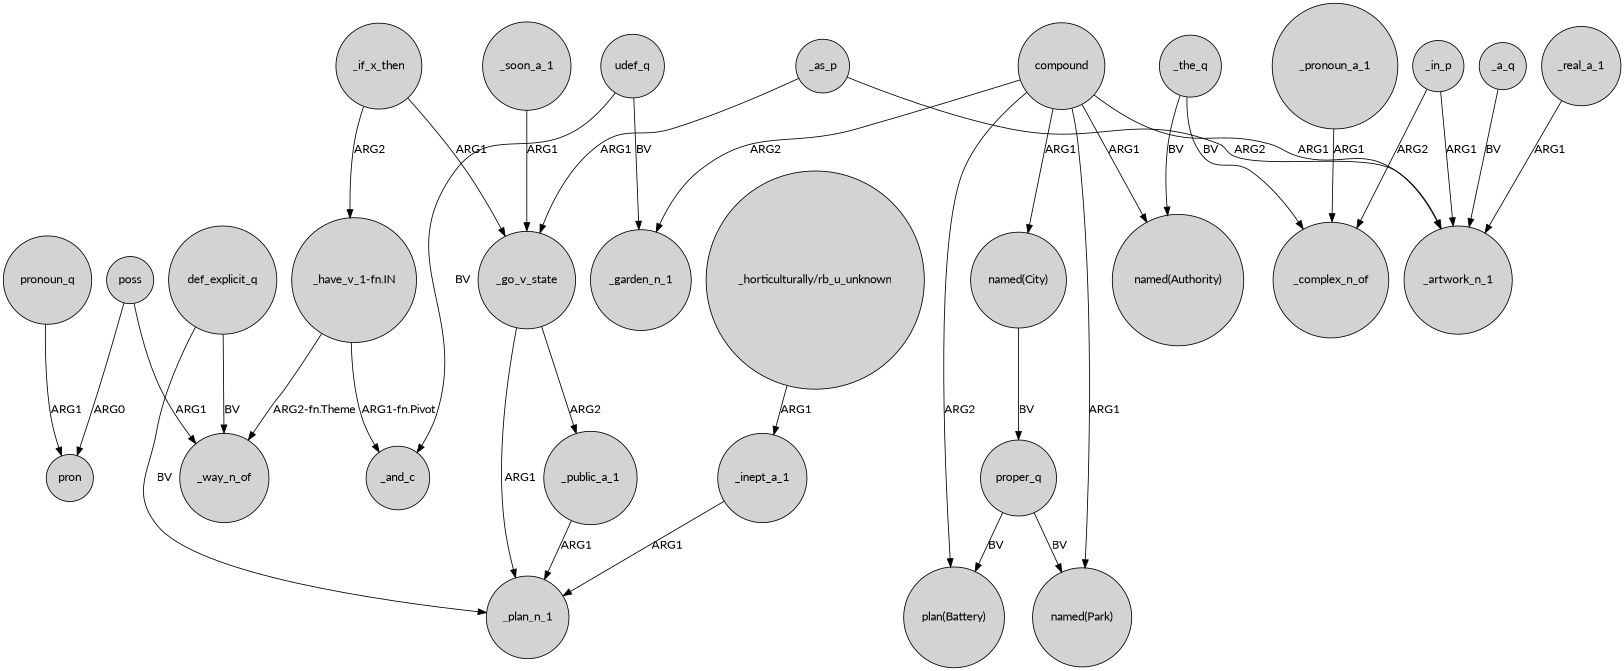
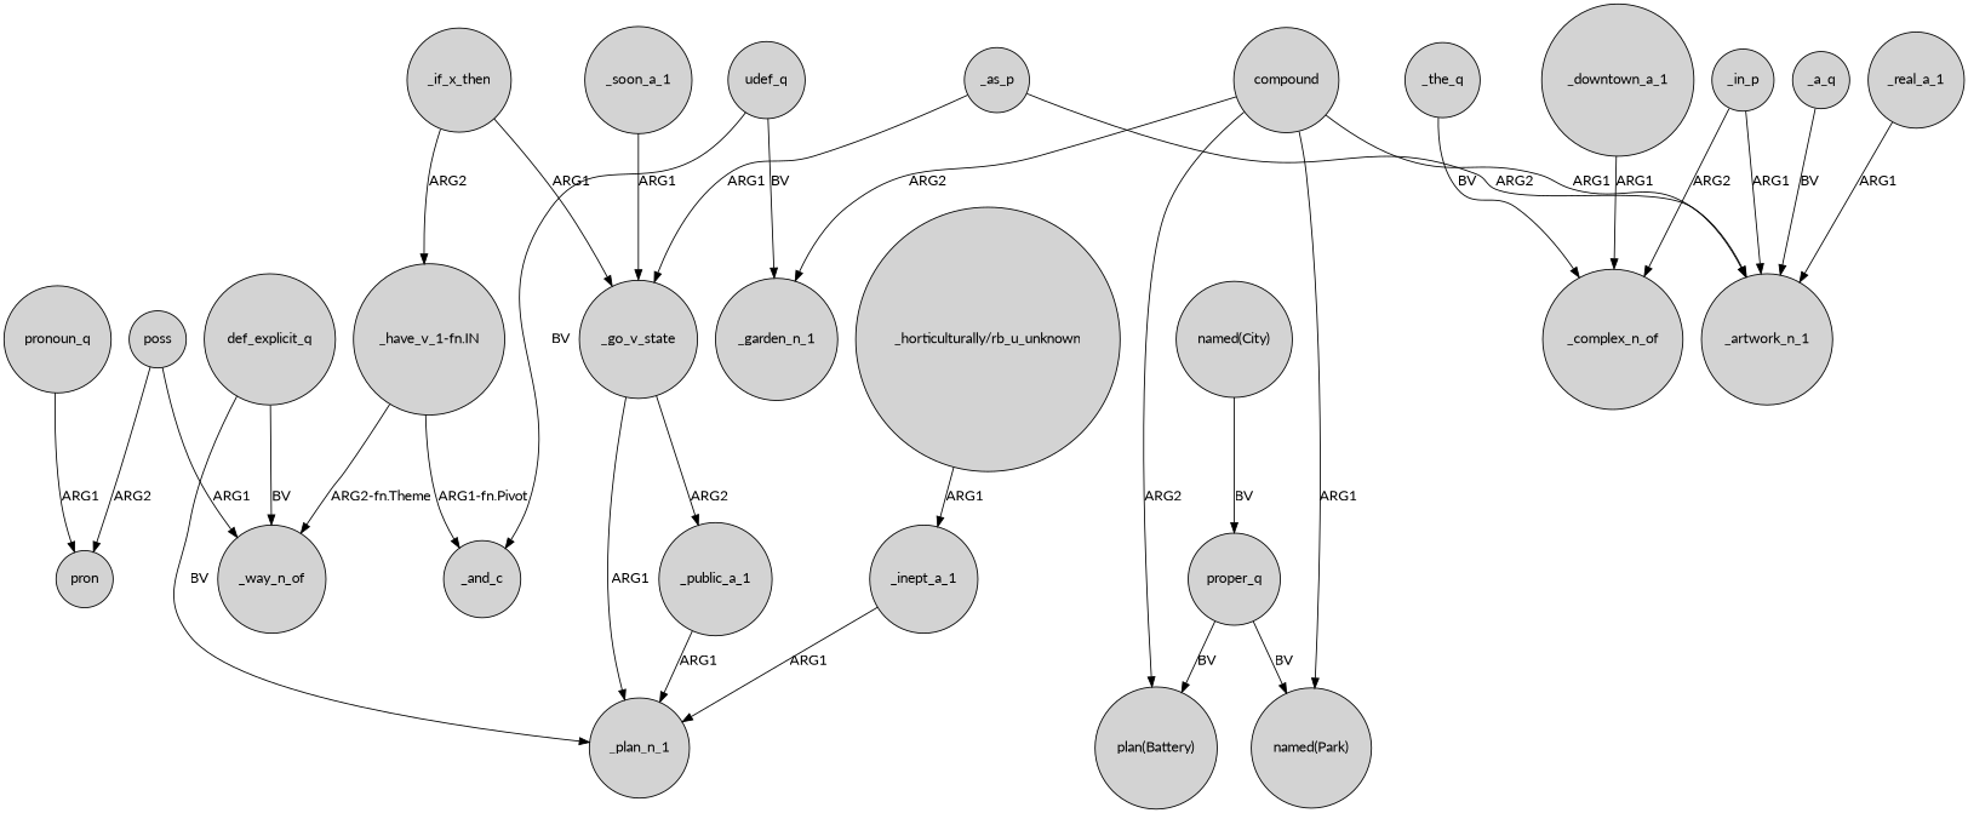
  digraph {
    fontname=Lato
    node [fontname=Lato shape=circle style=filled]
    edge [fontname=Lato]
    poss
    pron
    _way_n_of
-   _downtown_a_1 [label=_pronoun_a_1]
+   _downtown_a_1
    _complex_n_of
    _inept_a_1
    _plan_n_1
    _go_v_state
    _public_a_1
    udef_q
    _garden_n_1
    _and_c
    _the_q
-   "named(Authority)"
    compound
    _artwork_n_1
    n17 [label="plan(Battery)"]
    "named(Park)"
    "named(City)"
    proper_q
    def_explicit_q
    _if_x_then
    "_have_v_1-fn.IN"
    _as_p
    _soon_a_1
    pronoun_q
    _in_p
    "_horticulturally/rb_u_unknown"
    _a_q
    _real_a_1
-   poss -> pron [label=ARG0]
+   poss -> pron [label=ARG2]
    poss -> _way_n_of [label=ARG1]
    _downtown_a_1 -> _complex_n_of [label=ARG1]
    _inept_a_1 -> _plan_n_1 [label=ARG1]
    _go_v_state -> _plan_n_1 [label=ARG1]
    _go_v_state -> _public_a_1 [label=ARG2]
    _public_a_1 -> _plan_n_1 [label=ARG1]
    udef_q -> _garden_n_1 [label=BV]
    udef_q -> _and_c [label=BV]
    _the_q -> _complex_n_of [label=BV]
-   _the_q -> "named(Authority)" [label=BV]
    compound -> _garden_n_1 [label=ARG2]
-   compound -> "named(Authority)" [label=ARG1]
    compound -> _artwork_n_1 [label=ARG1]
    compound -> n17 [label=ARG2]
    compound -> "named(Park)" [label=ARG1]
-   compound -> "named(City)" [label=ARG1]
    "named(City)" -> proper_q [label=BV]
    proper_q -> n17 [label=BV]
    proper_q -> "named(Park)" [label=BV]
    def_explicit_q -> _way_n_of [label=BV]
    def_explicit_q -> _plan_n_1 [label=BV]
    _if_x_then -> _go_v_state [label=ARG1]
    _if_x_then -> "_have_v_1-fn.IN" [label=ARG2]
    "_have_v_1-fn.IN" -> _way_n_of [label="ARG2-fn.Theme"]
    "_have_v_1-fn.IN" -> _and_c [label="ARG1-fn.Pivot"]
    _as_p -> _go_v_state [label=ARG1]
    _as_p -> _artwork_n_1 [label=ARG2]
    _soon_a_1 -> _go_v_state [label=ARG1]
    pronoun_q -> pron [label=ARG1]
    _in_p -> _complex_n_of [label=ARG2]
    _in_p -> _artwork_n_1 [label=ARG1]
    "_horticulturally/rb_u_unknown" -> _inept_a_1 [label=ARG1]
    _a_q -> _artwork_n_1 [label=BV]
    _real_a_1 -> _artwork_n_1 [label=ARG1]
  }
